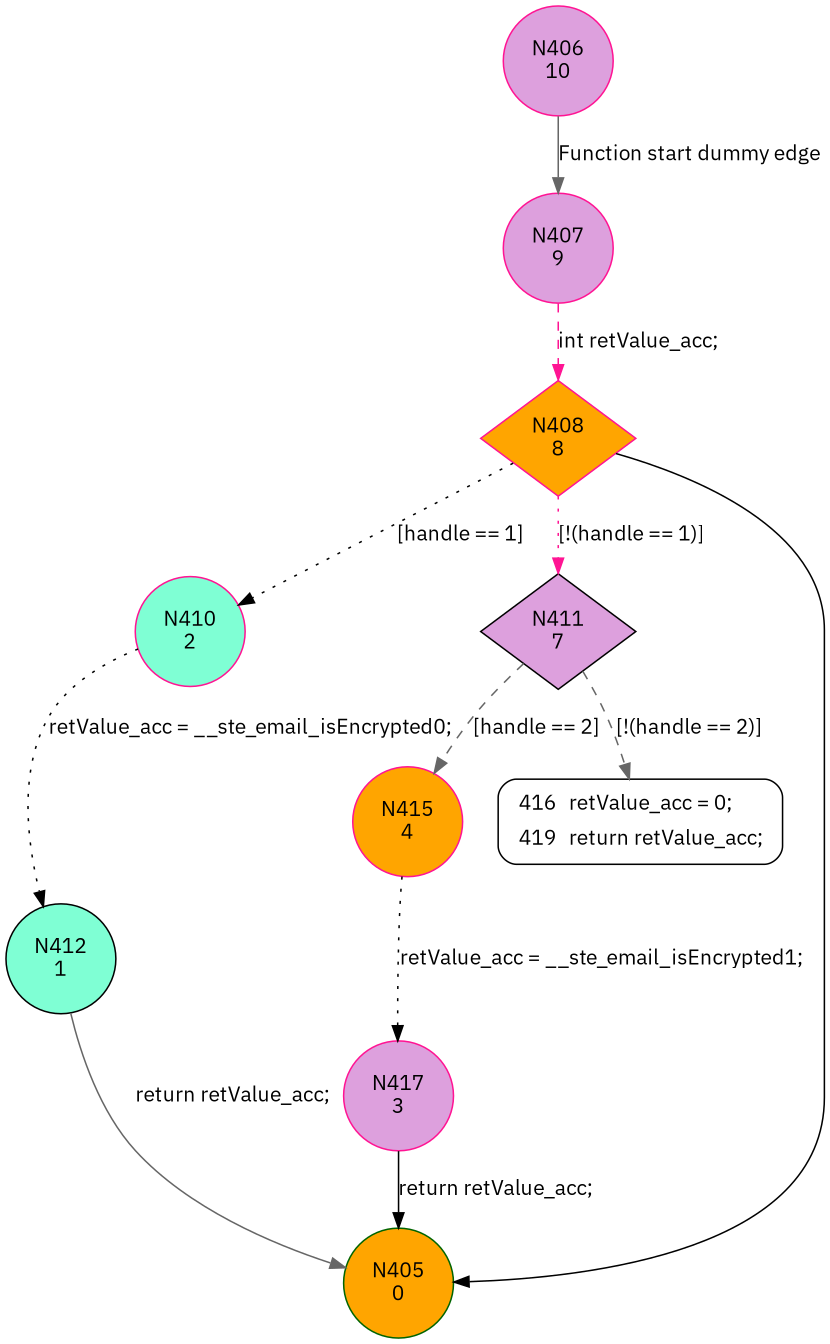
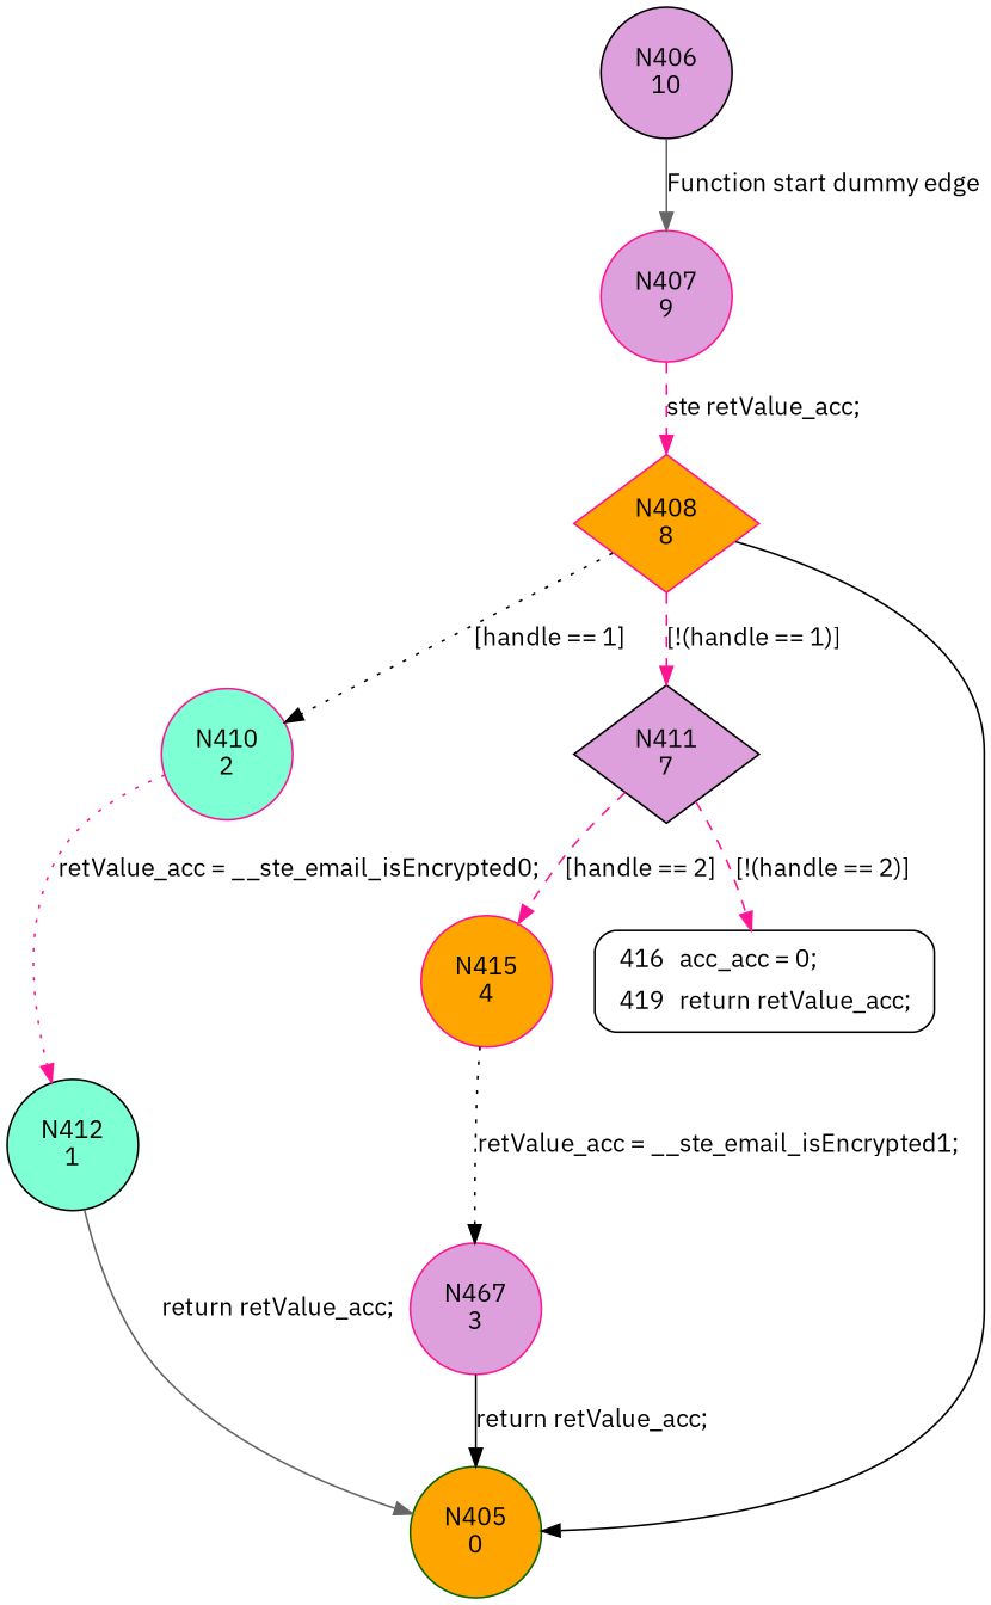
  digraph {
    fontname="IBM Plex Sans"
    node [color=deeppink fillcolor=plum fontname="IBM Plex Sans" shape=circle style=filled]
    edge [color=black fontname="IBM Plex Sans" style=solid]
-   n1 [label="N406\n10"]
+   n1 [color=black label="N406\n10"]
    n2 [label="N407\n9"]
    n3 [fillcolor=orange label="N408\n8" shape=diamond]
    n4 [fillcolor=aquamarine label="N410\n2"]
    n5 [color=black label="N411\n7" shape=diamond]
    n6 [color=darkgreen fillcolor=orange label="N405\n0"]
    n7 [color=black fillcolor=aquamarine label="N412\n1"]
    n8 [fillcolor=orange label="N415\n4"]
-   n9 [fillcolor=white label=<<table border="0" cellborder="0" cellpadding="3" bgcolor="white"><tr><td align="right">416</td><td align="left">retValue_acc = 0;</td></tr><tr><td align="right">419</td><td align="left">return retValue_acc;</td></tr></table>> penwidth=1 shape=Mrecord style="filled,bold" color=""]
-   n10 [label="N417\n3"]
+   n9 [fillcolor=white label=<<table border="0" cellborder="0" cellpadding="3" bgcolor="white"><tr><td align="right">416</td><td align="left">acc_acc = 0;</td></tr><tr><td align="right">419</td><td align="left">return retValue_acc;</td></tr></table>> penwidth=1 shape=Mrecord style="filled,bold" color=""]
+   n10 [label="N467\n3"]
    n1 -> n2 [color=gray40 label="Function start dummy edge"]
-   n2 -> n3 [color=deeppink label="int retValue_acc;" style=dashed]
+   n2 -> n3 [color=deeppink label="ste retValue_acc;" style=dashed]
    n3 -> n4 [label="[handle == 1]" style=dotted]
-   n3 -> n5 [color=deeppink label="[!(handle == 1)]" style=dotted]
+   n3 -> n5 [color=deeppink label="[!(handle == 1)]" style=dashed]
    n3 -> n6
-   n4 -> n7 [label="retValue_acc = __ste_email_isEncrypted0;" style=dotted]
-   n5 -> n8 [color=gray40 label="[handle == 2]" style=dashed]
-   n5 -> n9 [color=gray40 label="[!(handle == 2)]" style=dashed]
+   n4 -> n7 [color=deeppink label="retValue_acc = __ste_email_isEncrypted0;" style=dotted]
+   n5 -> n8 [color=deeppink label="[handle == 2]" style=dashed]
+   n5 -> n9 [color=deeppink label="[!(handle == 2)]" style=dashed]
    n7 -> n6 [color=gray40 label="return retValue_acc;"]
    n8 -> n10 [label="retValue_acc = __ste_email_isEncrypted1;" style=dotted]
    n10 -> n6 [label="return retValue_acc;"]
  }
